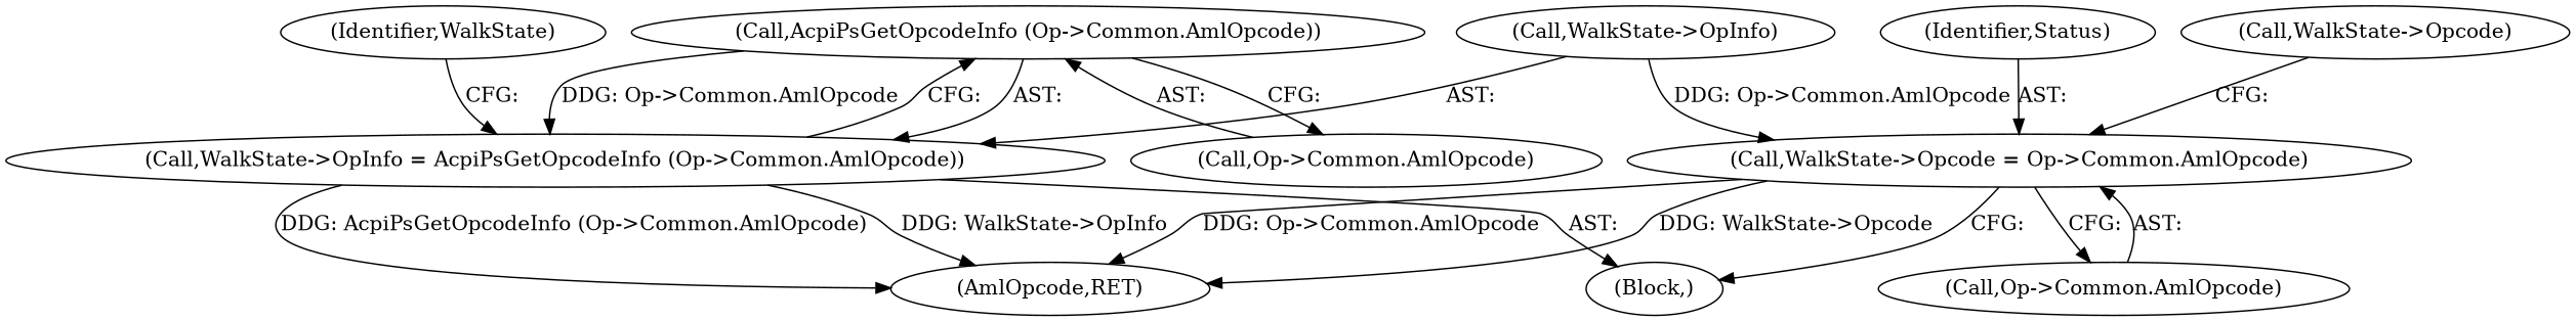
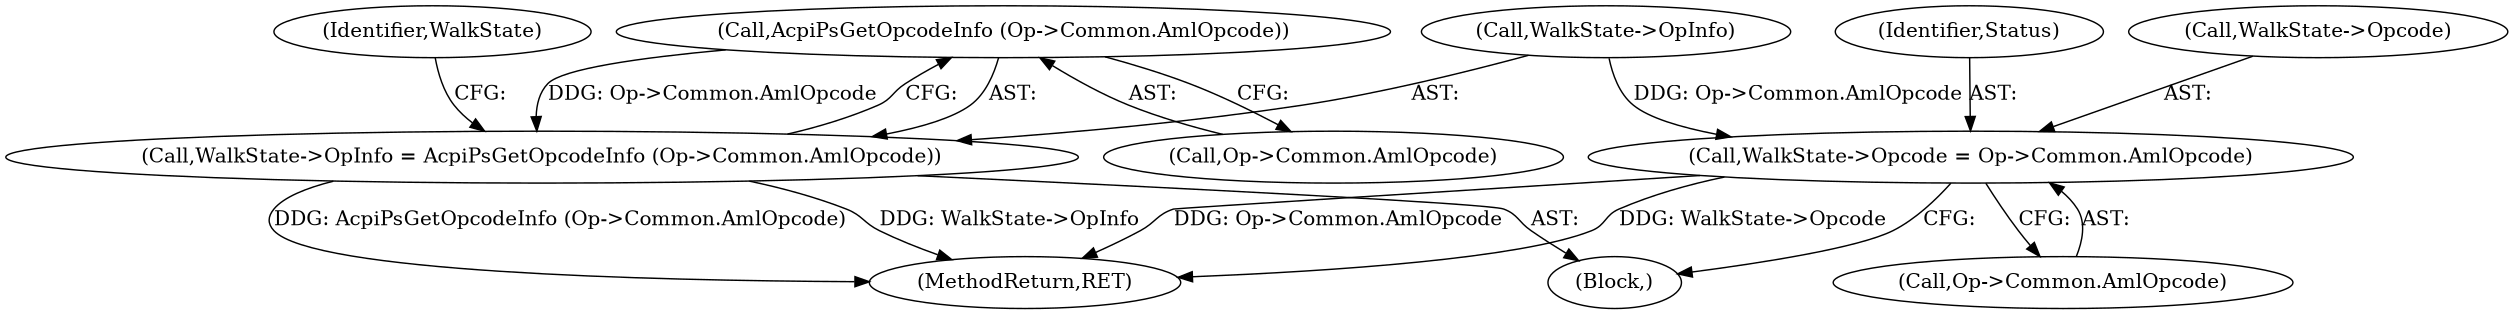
  digraph {
    n1 [label="(Call,AcpiPsGetOpcodeInfo (Op->Common.AmlOpcode))"]
    n2 [label="(Call,WalkState->OpInfo = AcpiPsGetOpcodeInfo (Op->Common.AmlOpcode))"]
    n3 [label="(Call,Op->Common.AmlOpcode)"]
    n4 [label="(Block,)"]
-   n5 [label="(AmlOpcode,RET)"]
+   n5 [label="(MethodReturn,RET)"]
    n6 [label="(Call,WalkState->Opcode = Op->Common.AmlOpcode)"]
    n7 [label="(Call,Op->Common.AmlOpcode)"]
    n8 [label="(Call,WalkState->Opcode)"]
    n9 [label="(Identifier,Status)"]
    n10 [label="(Call,WalkState->OpInfo)"]
    n11 [label="(Identifier,WalkState)"]
    n1 -> n2 [label="AST: "]
    n1 -> n2 [label="DDG: Op->Common.AmlOpcode"]
    n1 -> n3 [label="CFG: "]
    n2 -> n1 [label="CFG: "]
    n2 -> n4 [label="AST: "]
    n2 -> n5 [label="DDG: AcpiPsGetOpcodeInfo (Op->Common.AmlOpcode)"]
    n2 -> n5 [label="DDG: WalkState->OpInfo"]
    n3 -> n1 [label="AST: "]
    n6 -> n4 [label="CFG: "]
    n6 -> n5 [label="DDG: Op->Common.AmlOpcode"]
    n6 -> n5 [label="DDG: WalkState->Opcode"]
    n6 -> n7 [label="CFG: "]
    n7 -> n6 [label="AST: "]
-   n8 -> n6 [label="CFG: "]
+   n8 -> n6 [label="AST: "]
    n9 -> n6 [label="AST: "]
    n10 -> n2 [label="AST: "]
    n10 -> n6 [label="DDG: Op->Common.AmlOpcode"]
    n11 -> n2 [label="CFG: "]
  }
